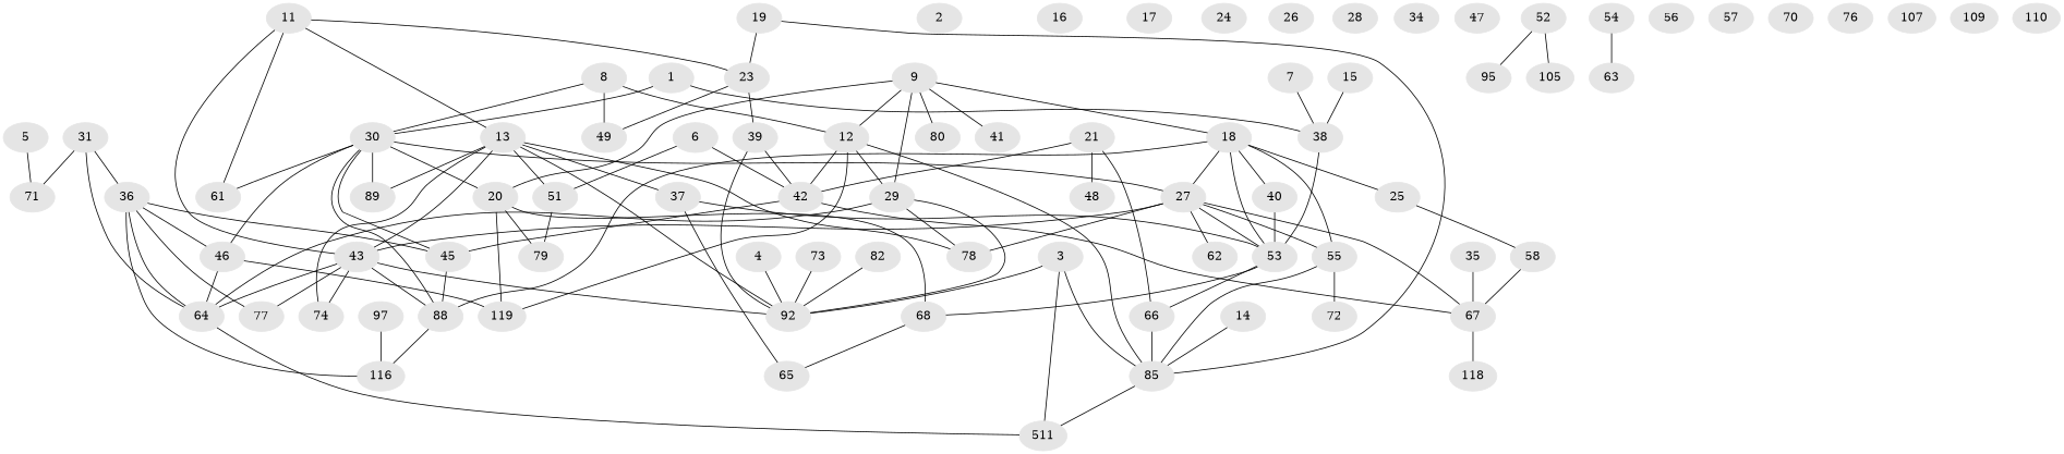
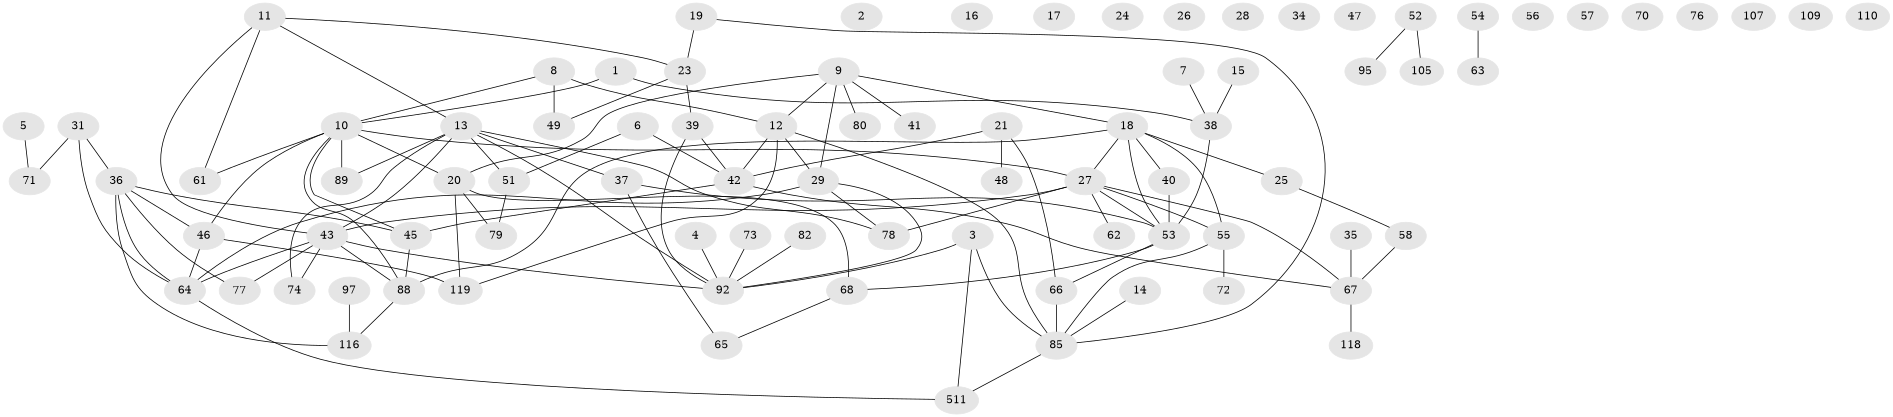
  graph {
    node [color=gray90 style=filled]
-   10 [super="+32" label=30]
+   10 [super="+32"]
    20 [super="+60"]
    27 [super="+114"]
    45 [super="+59"]
    46 [super="+94"]
    61
    88
    89
    1
    38 [super="+104"]
    53 [super="+101"]
    2
    85 [super="+103"]
    n14 [label=511]
    3
    92 [super="+113"]
    4
    71 [super="+115"]
    5
    42 [super="+86"]
    67 [super="+90"]
    6
    51
    79
    7
    8
    12 [super="+65"]
    49 [super="+91"]
    29 [super="+81"]
    119
    9 [super="+22"]
    18 [super="+121"]
    41 [super="+50"]
    80
    25 [super="+108"]
    40
    55 [super="+98"]
    68
    78 [super="+106"]
    64 [super="+117"]
    43 [super="+75"]
    62
    116 [super="+120"]
    11 [super="+93"]
    13 [super="+96"]
    23 [super="+30"]
    37 [super="+99"]
    74 [super="+84"]
    39
    77 [super="+102"]
    n51 [label=65 super="+122"]
    14
    15
    16
    17
    58
    66 [super="+87"]
    72
    19
    21
    48 [super="+83"]
    24
    26 [super="+44"]
    118
    28
    31 [super="+33"]
    36 [super="+112"]
    34
    35
    47
    95 [super="+100"]
    52
    105
    54
    63
    56
    57
    70
    73
    76
    82
    97
    107
    109
    110
    10 -- 20
    10 -- 27
    10 -- 45
    10 -- 46
    10 -- 61
    10 -- 88
    10 -- 89
    20 -- 79
    20 -- 119
    20 -- 68
    27 -- 53
    27 -- 67
    27 -- 55
    27 -- 78 [weight=2]
    27 -- 43
    27 -- 62
    45 -- 88
    46 -- 119
    46 -- 64
    88 -- 116
    1 -- 10
    1 -- 38
    38 -- 53
    53 -- 68
    53 -- 66
    85 -- n14
    3 -- 85
    3 -- n14
    3 -- 92
    4 -- 92
    5 -- 71
    42 -- 45
    42 -- 67
    67 -- 118
    6 -- 42
    6 -- 51
    51 -- 79
    7 -- 38
    8 -- 10
    8 -- 12
    8 -- 49
    12 -- 85
    12 -- 42
    12 -- 29
    12 -- 119
    29 -- 92
    29 -- 78
    29 -- 64
    9 -- 20
    9 -- 12
    9 -- 29
    9 -- 18
    9 -- 41
    9 -- 80
    18 -- 27
    18 -- 88
    18 -- 53
    18 -- 25
    18 -- 40
    18 -- 55
    25 -- 58
    40 -- 53
    55 -- 85
    55 -- 72
    68 -- n51
    64 -- n14
    43 -- 88
    43 -- 92
    43 -- 64
    43 -- 74
    43 -- 77
    11 -- 61
    11 -- 43
    11 -- 13
    11 -- 23
    13 -- 89
    13 -- 92
    13 -- 51
    13 -- 78
    13 -- 43
    13 -- 37
    13 -- 74
    23 -- 49
    23 -- 39
    37 -- 53
    37 -- n51
    39 -- 92
    39 -- 42
    14 -- 85
    15 -- 38
    58 -- 67
    66 -- 85
    19 -- 85
    19 -- 23
    21 -- 42
    21 -- 66
    21 -- 48
    31 -- 71
    31 -- 64
    31 -- 36
    36 -- 45
    36 -- 46
    36 -- 64
    36 -- 116
    36 -- 77
    35 -- 67
    52 -- 95
    52 -- 105
    54 -- 63
    73 -- 92
    82 -- 92
    97 -- 116
  }
